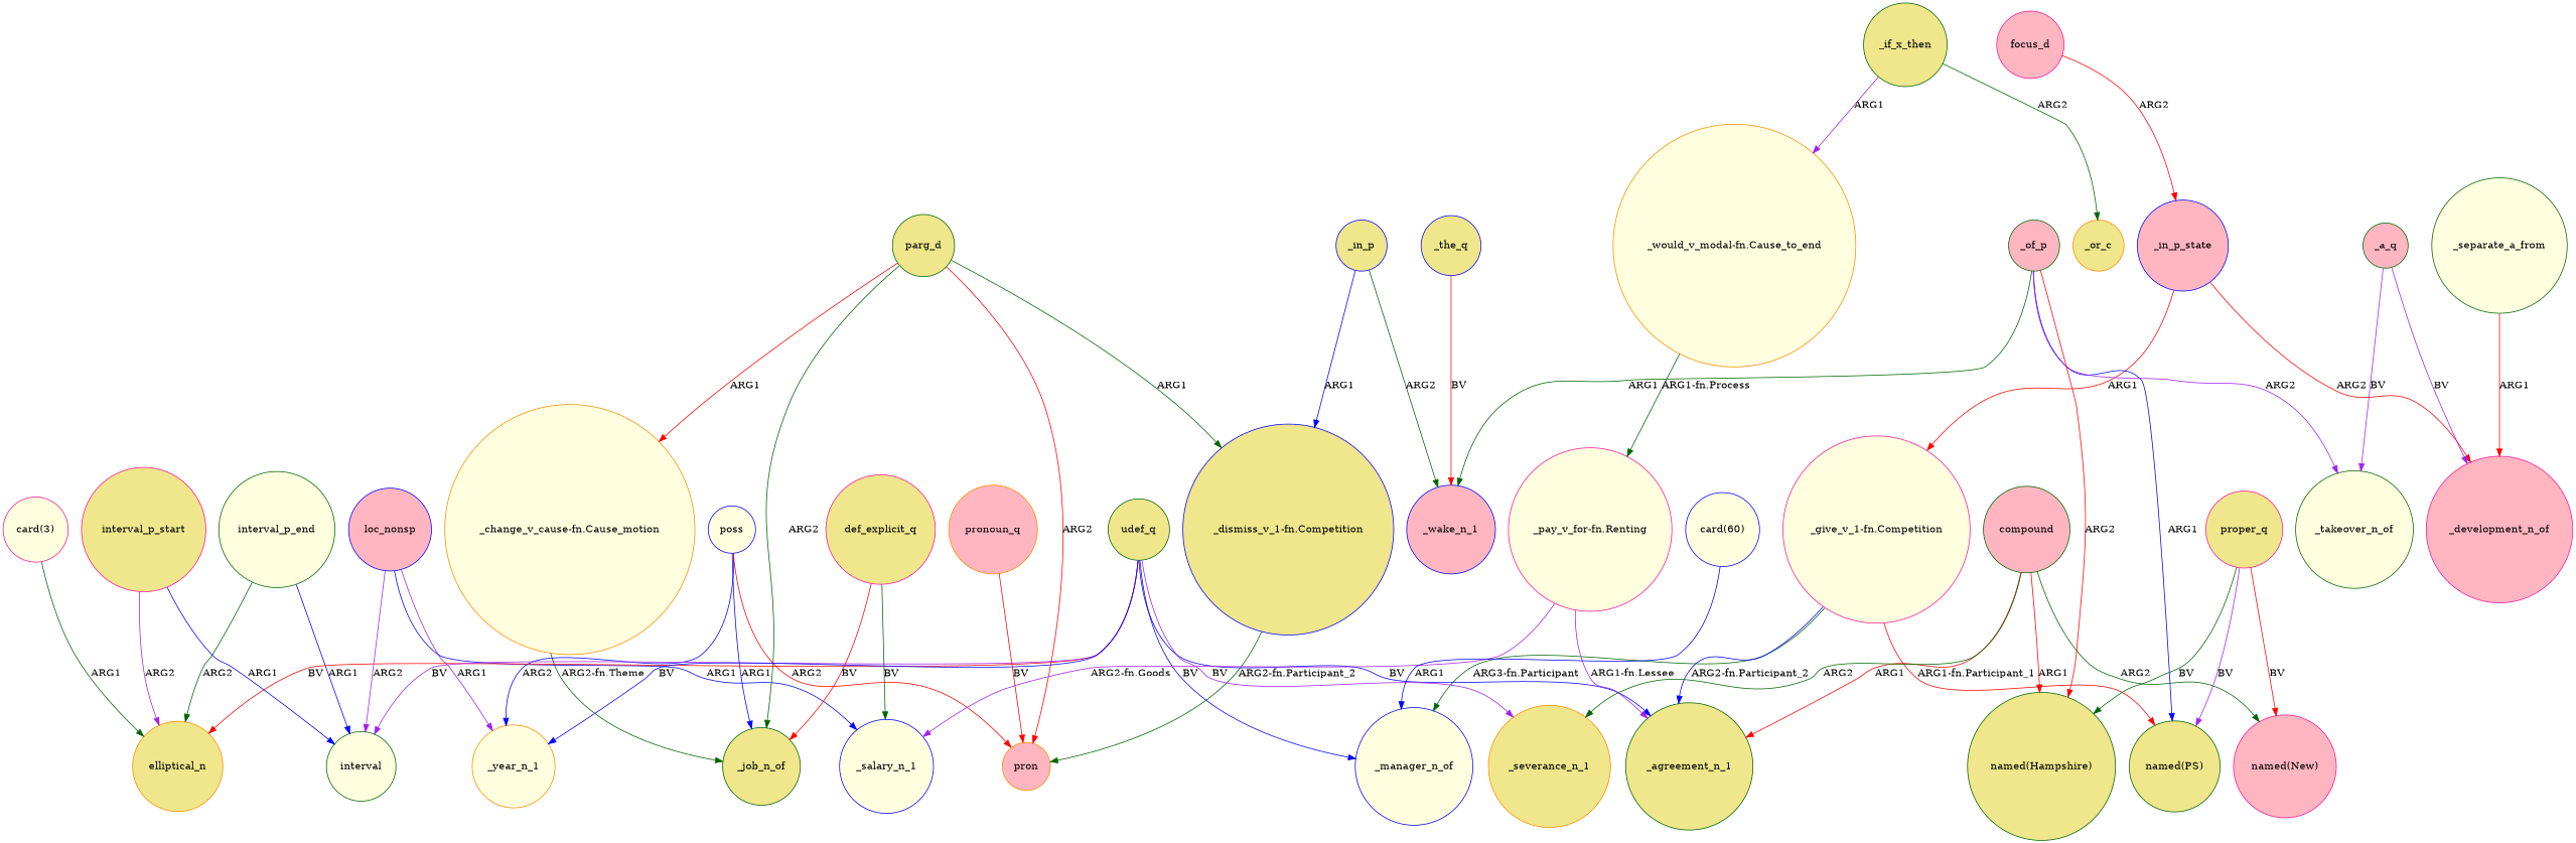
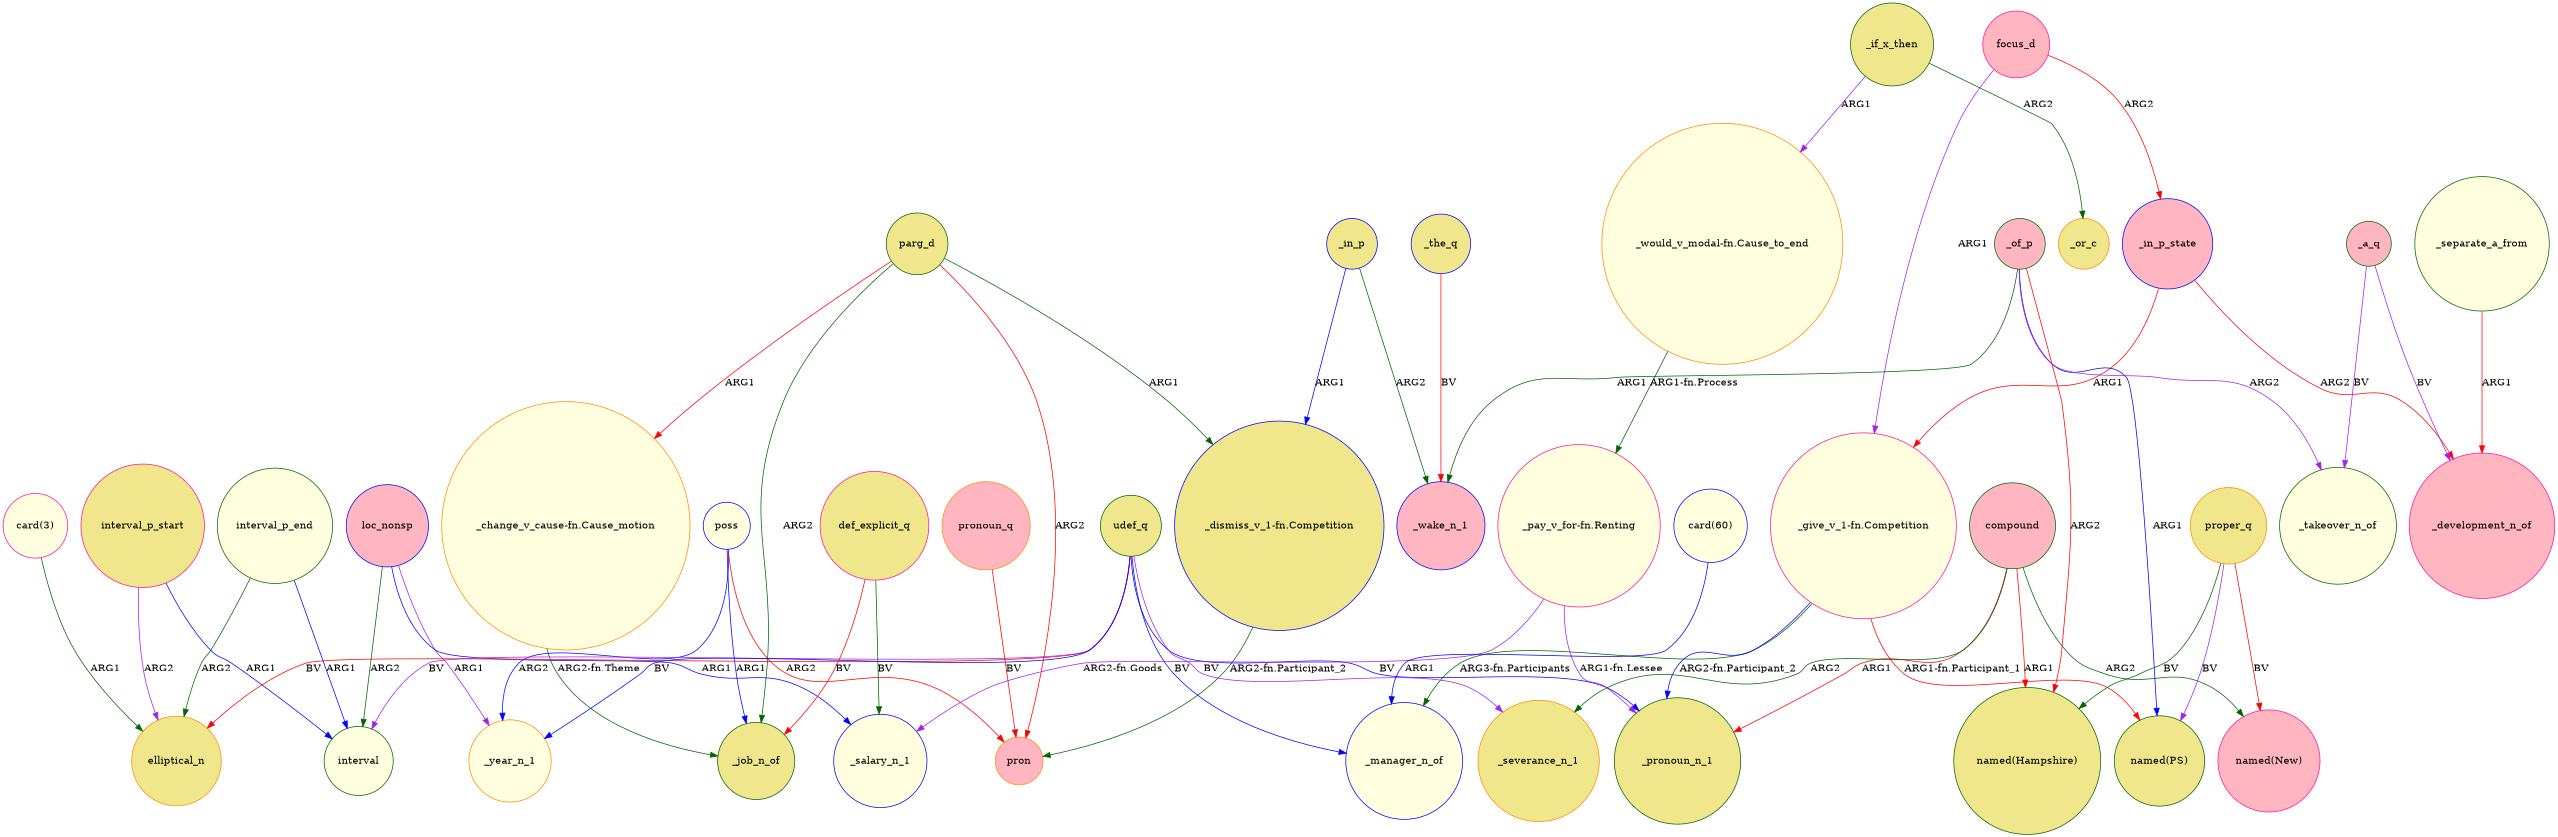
  digraph {
    node [color=darkgreen fillcolor=khaki shape=circle style=filled]
    edge [color=red]
    "card(3)" [color=deeppink fillcolor=lightyellow]
    elliptical_n [color=darkorange]
    loc_nonsp [color=blue fillcolor=lightpink]
    interval [fillcolor=lightyellow]
    _year_n_1 [color=darkorange fillcolor=lightyellow]
    _salary_n_1 [color=blue fillcolor=lightyellow]
    interval_p_end [fillcolor=lightyellow]
    focus_d [color=deeppink fillcolor=lightpink]
    _in_p_state [color=blue fillcolor=lightpink]
    "_give_v_1-fn.Competition" [color=deeppink fillcolor=lightyellow]
    _development_n_of [color=deeppink fillcolor=lightpink]
    _manager_n_of [color=blue fillcolor=lightyellow]
-   _agreement_n_1
+   _agreement_n_1 [label=_pronoun_n_1]
    "named(PS)"
    "_dismiss_v_1-fn.Competition" [color=blue]
    parg_d
    _job_n_of
    "_change_v_cause-fn.Cause_motion" [color=darkorange fillcolor=lightyellow]
    pron [color=darkorange fillcolor=lightpink]
    _a_q [fillcolor=lightpink]
    _takeover_n_of [fillcolor=lightyellow]
    poss [color=blue fillcolor=lightyellow]
    udef_q
    _severance_n_1 [color=darkorange]
    compound [fillcolor=lightpink]
    "named(New)" [color=deeppink fillcolor=lightpink]
    "named(Hampshire)"
    "_pay_v_for-fn.Renting" [color=deeppink fillcolor=lightyellow]
-   proper_q [color=deeppink]
+   proper_q [color=darkorange]
    _of_p [fillcolor=lightpink]
    _wake_n_1 [color=blue fillcolor=lightpink]
    interval_p_start [color=deeppink]
    def_explicit_q [color=deeppink]
    _separate_a_from [fillcolor=lightyellow]
    pronoun_q [color=darkorange fillcolor=lightpink]
    _or_c [color=darkorange]
    _if_x_then
    "_would_v_modal-fn.Cause_to_end" [color=darkorange fillcolor=lightyellow]
    _in_p [color=blue]
    _the_q [color=blue]
    "card(60)" [color=blue fillcolor=lightyellow]
    "card(3)" -> elliptical_n [color=darkgreen label=ARG1]
-   loc_nonsp -> interval [color=purple label=ARG2]
+   loc_nonsp -> interval [color=darkgreen label=ARG2]
    loc_nonsp -> _year_n_1 [color=purple label=ARG1]
    loc_nonsp -> _salary_n_1 [color=blue label=ARG1]
    interval_p_end -> elliptical_n [color=darkgreen label=ARG2]
    interval_p_end -> interval [color=blue label=ARG1]
    focus_d -> _in_p_state [label=ARG2]
+   focus_d -> "_give_v_1-fn.Competition" [color=purple label=ARG1]
    _in_p_state -> "_give_v_1-fn.Competition" [label=ARG1]
    _in_p_state -> _development_n_of [label=ARG2]
-   "_give_v_1-fn.Competition" -> _manager_n_of [color=darkgreen label="ARG3-fn.Participant"]
+   "_give_v_1-fn.Competition" -> _manager_n_of [color=darkgreen label="ARG3-fn.Participants"]
    "_give_v_1-fn.Competition" -> _agreement_n_1 [color=blue label="ARG2-fn.Participant_2"]
    "_give_v_1-fn.Competition" -> "named(PS)" [label="ARG1-fn.Participant_1"]
    "_dismiss_v_1-fn.Competition" -> pron [color=darkgreen label="ARG2-fn.Participant_2"]
    parg_d -> "_dismiss_v_1-fn.Competition" [color=darkgreen label=ARG1]
    parg_d -> _job_n_of [color=darkgreen label=ARG2]
    parg_d -> "_change_v_cause-fn.Cause_motion" [label=ARG1]
    parg_d -> pron [label=ARG2]
    "_change_v_cause-fn.Cause_motion" -> _job_n_of [color=darkgreen label="ARG2-fn.Theme"]
    _a_q -> _development_n_of [color=purple label=BV]
    _a_q -> _takeover_n_of [color=purple label=BV]
    poss -> _year_n_1 [color=blue label=ARG2]
    poss -> _job_n_of [color=blue label=ARG1]
    poss -> pron [label=ARG2]
    udef_q -> elliptical_n [label=BV]
    udef_q -> interval [color=purple label=BV]
    udef_q -> _year_n_1 [color=blue label=BV]
    udef_q -> _manager_n_of [color=blue label=BV]
    udef_q -> _agreement_n_1 [color=blue label=BV]
    udef_q -> _severance_n_1 [color=purple label=BV]
    compound -> _agreement_n_1 [label=ARG1]
    compound -> _severance_n_1 [color=darkgreen label=ARG2]
    compound -> "named(New)" [color=darkgreen label=ARG2]
    compound -> "named(Hampshire)" [label=ARG1]
    "_pay_v_for-fn.Renting" -> _salary_n_1 [color=purple label="ARG2-fn.Goods"]
    "_pay_v_for-fn.Renting" -> _agreement_n_1 [color=purple label="ARG1-fn.Lessee"]
    proper_q -> "named(PS)" [color=purple label=BV]
    proper_q -> "named(New)" [label=BV]
    proper_q -> "named(Hampshire)" [color=darkgreen label=BV]
    _of_p -> "named(PS)" [color=blue label=ARG1]
    _of_p -> _takeover_n_of [color=purple label=ARG2]
    _of_p -> "named(Hampshire)" [label=ARG2]
    _of_p -> _wake_n_1 [color=darkgreen label=ARG1]
    interval_p_start -> elliptical_n [color=purple label=ARG2]
    interval_p_start -> interval [color=blue label=ARG1]
    def_explicit_q -> _salary_n_1 [color=darkgreen label=BV]
    def_explicit_q -> _job_n_of [label=BV]
    _separate_a_from -> _development_n_of [label=ARG1]
    pronoun_q -> pron [label=BV]
    _if_x_then -> _or_c [color=darkgreen label=ARG2]
    _if_x_then -> "_would_v_modal-fn.Cause_to_end" [color=purple label=ARG1]
    "_would_v_modal-fn.Cause_to_end" -> "_pay_v_for-fn.Renting" [color=darkgreen label="ARG1-fn.Process"]
    _in_p -> "_dismiss_v_1-fn.Competition" [color=blue label=ARG1]
    _in_p -> _wake_n_1 [color=darkgreen label=ARG2]
    _the_q -> _wake_n_1 [label=BV]
    "card(60)" -> _manager_n_of [color=blue label=ARG1]
  }
